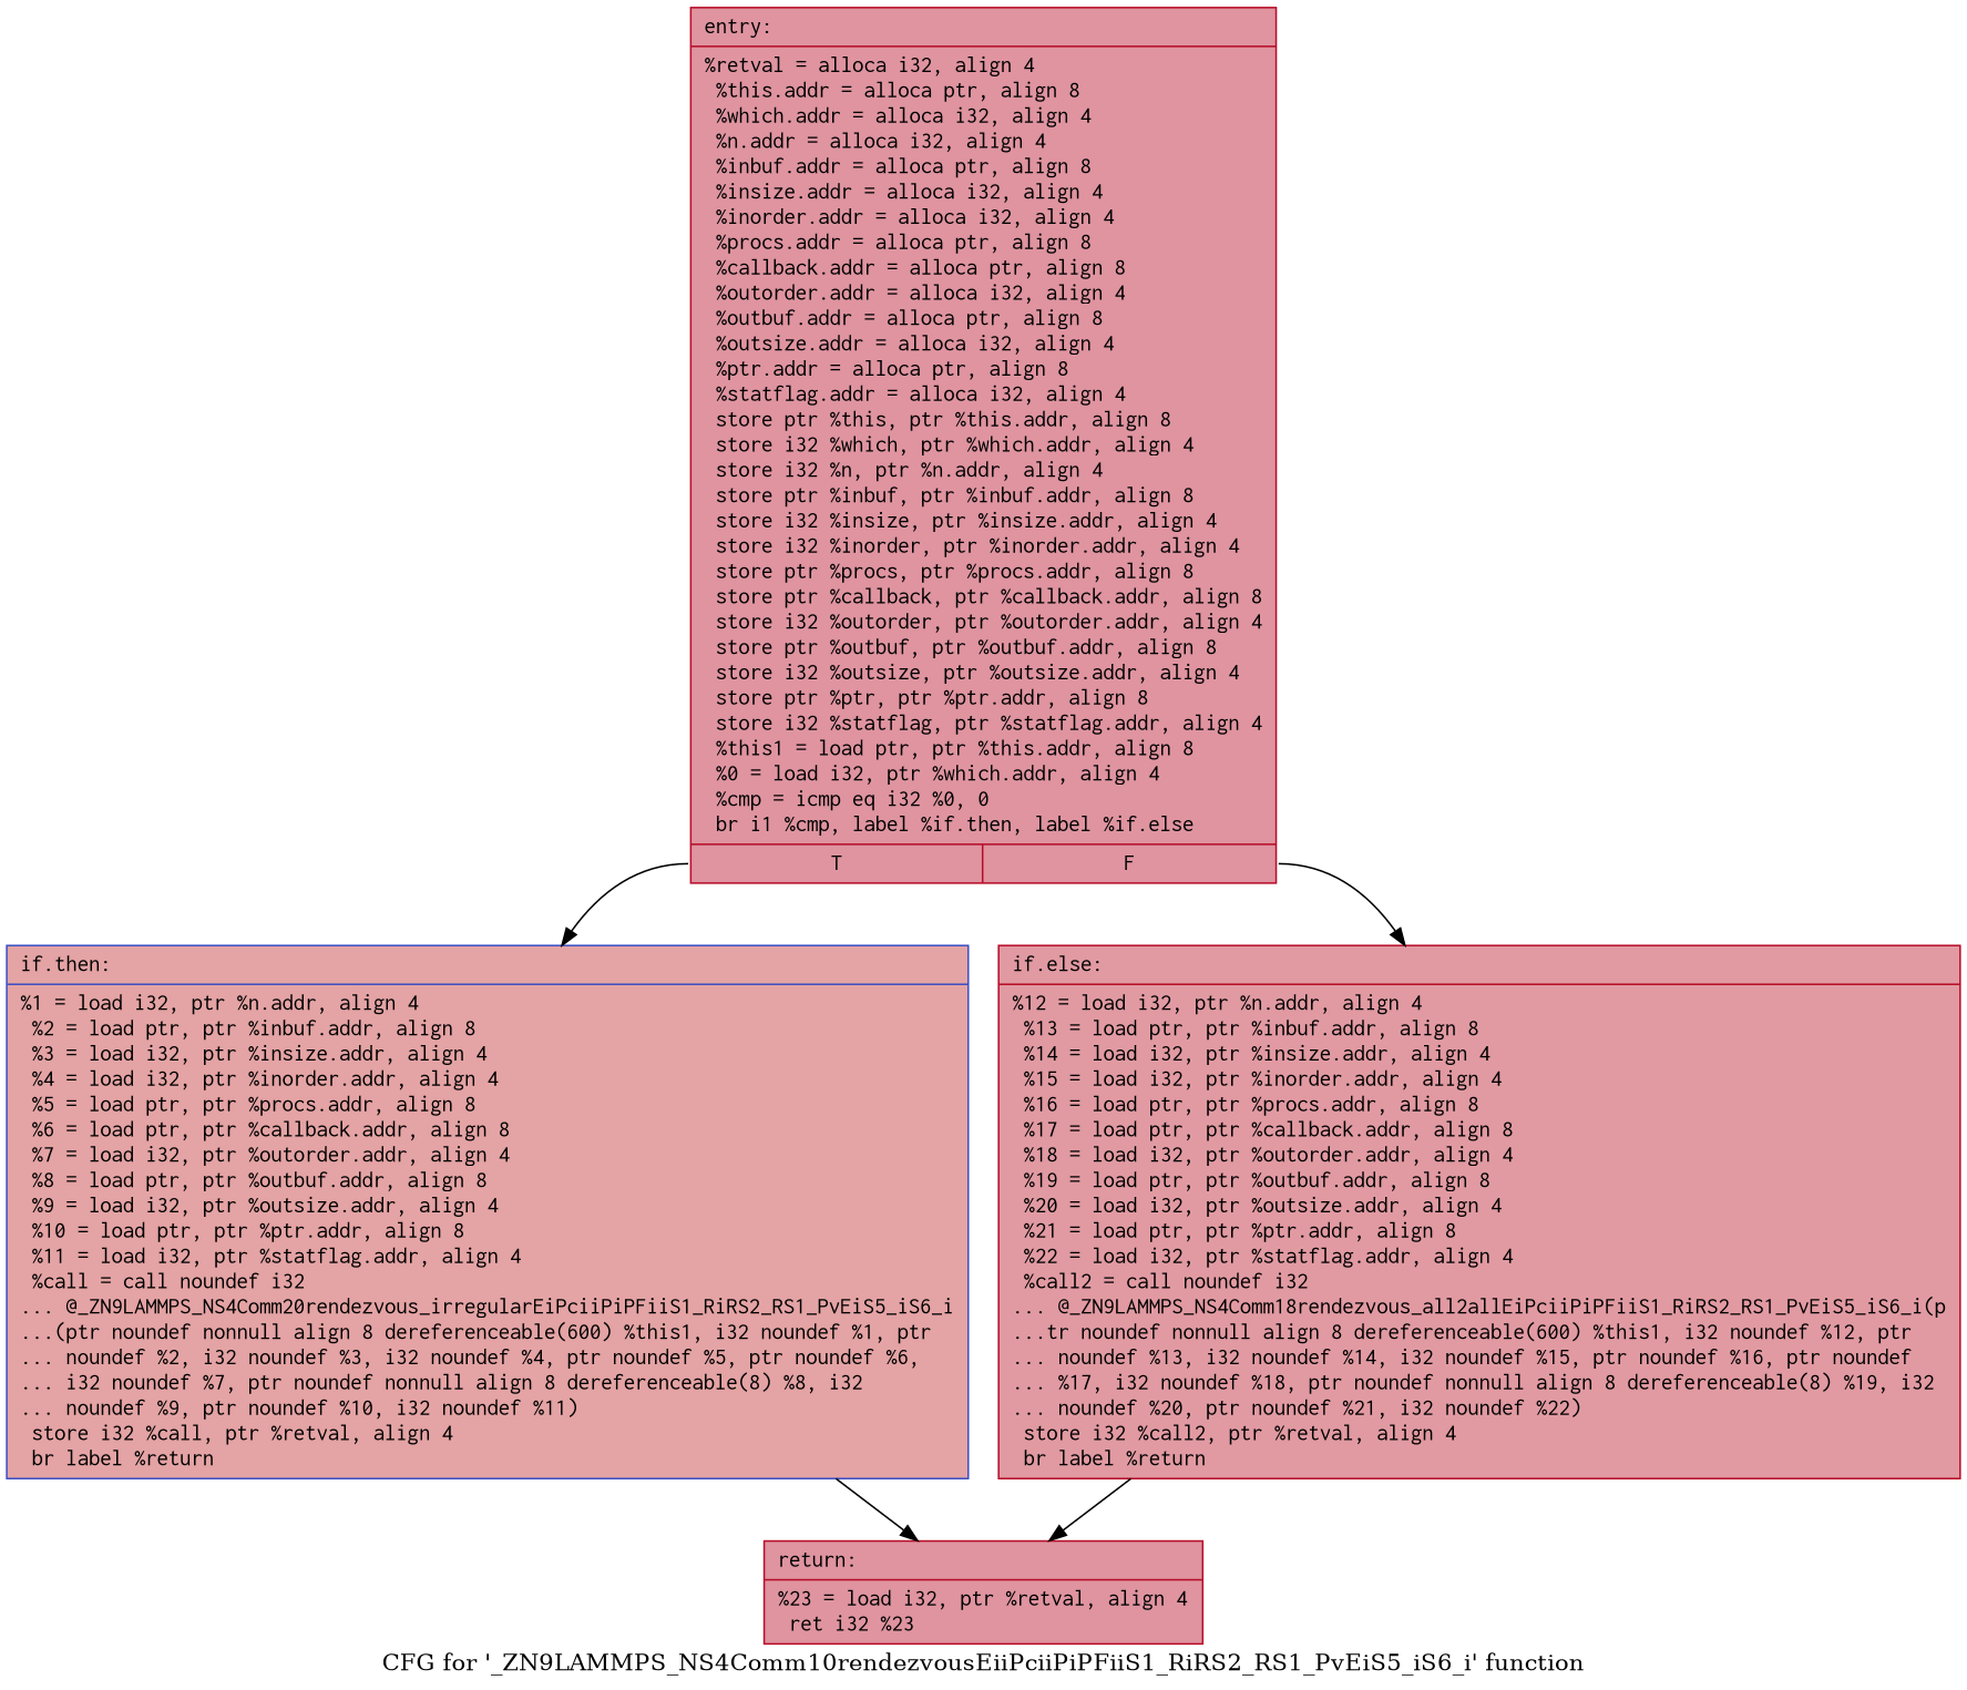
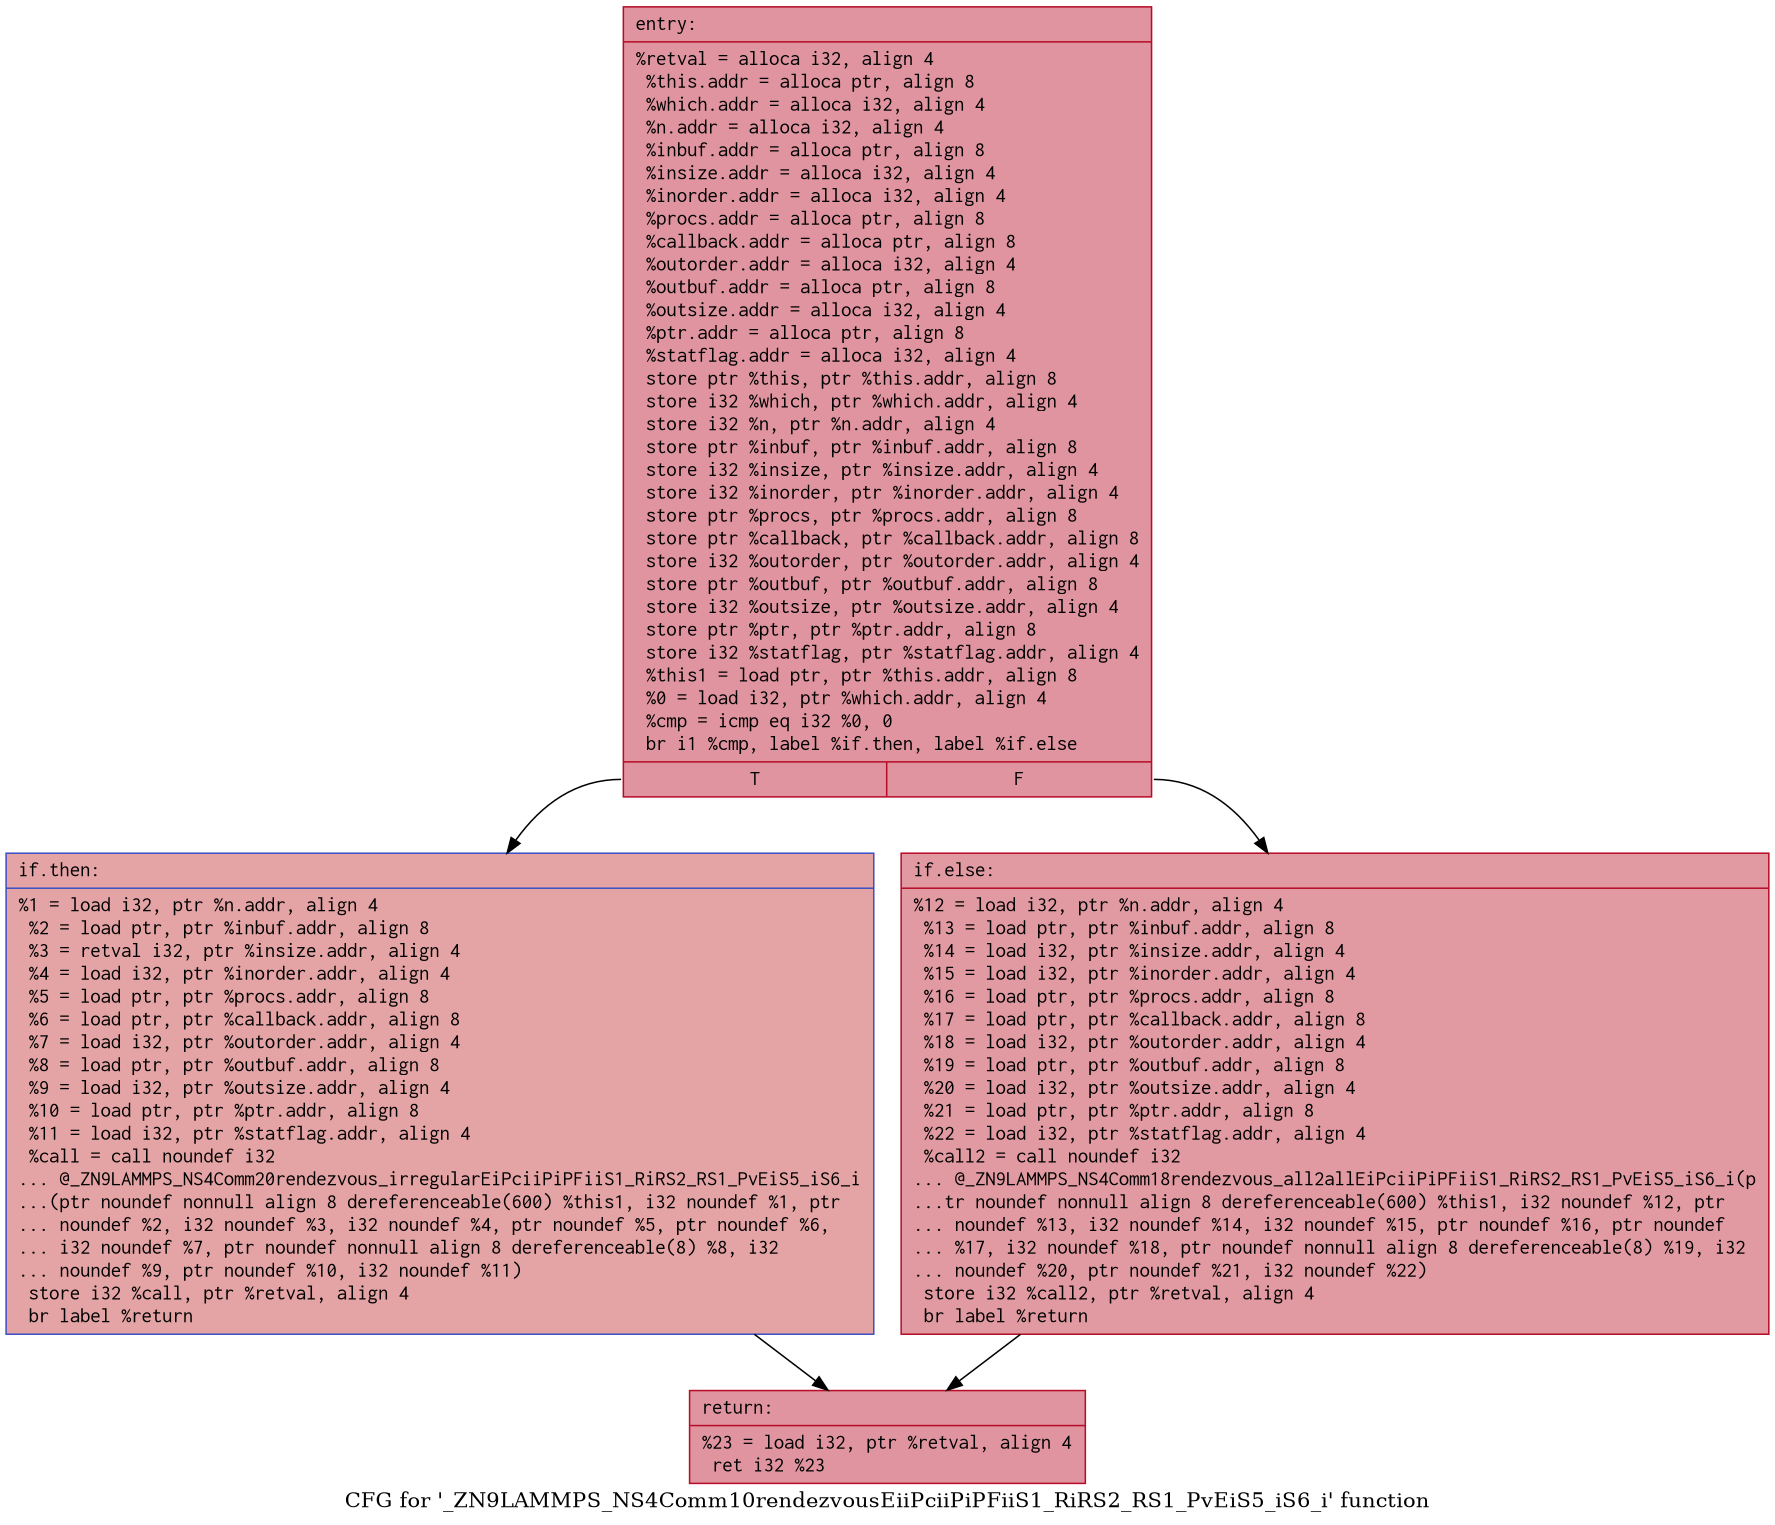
  digraph {
    label="CFG for '_ZN9LAMMPS_NS4Comm10rendezvousEiiPciiPiPFiiS1_RiRS2_RS1_PvEiS5_iS6_i' function"
    node [color="#b70d28ff" fillcolor="#b70d2870" fontname=Courier shape=record style=filled]
    n1 [label="{entry:\l|  %retval = alloca i32, align 4\l  %this.addr = alloca ptr, align 8\l  %which.addr = alloca i32, align 4\l  %n.addr = alloca i32, align 4\l  %inbuf.addr = alloca ptr, align 8\l  %insize.addr = alloca i32, align 4\l  %inorder.addr = alloca i32, align 4\l  %procs.addr = alloca ptr, align 8\l  %callback.addr = alloca ptr, align 8\l  %outorder.addr = alloca i32, align 4\l  %outbuf.addr = alloca ptr, align 8\l  %outsize.addr = alloca i32, align 4\l  %ptr.addr = alloca ptr, align 8\l  %statflag.addr = alloca i32, align 4\l  store ptr %this, ptr %this.addr, align 8\l  store i32 %which, ptr %which.addr, align 4\l  store i32 %n, ptr %n.addr, align 4\l  store ptr %inbuf, ptr %inbuf.addr, align 8\l  store i32 %insize, ptr %insize.addr, align 4\l  store i32 %inorder, ptr %inorder.addr, align 4\l  store ptr %procs, ptr %procs.addr, align 8\l  store ptr %callback, ptr %callback.addr, align 8\l  store i32 %outorder, ptr %outorder.addr, align 4\l  store ptr %outbuf, ptr %outbuf.addr, align 8\l  store i32 %outsize, ptr %outsize.addr, align 4\l  store ptr %ptr, ptr %ptr.addr, align 8\l  store i32 %statflag, ptr %statflag.addr, align 4\l  %this1 = load ptr, ptr %this.addr, align 8\l  %0 = load i32, ptr %which.addr, align 4\l  %cmp = icmp eq i32 %0, 0\l  br i1 %cmp, label %if.then, label %if.else\l|{<s0>T|<s1>F}}"]
-   n2 [color="#3d50c3ff" fillcolor="#c32e3170" label="{if.then:\l|  %1 = load i32, ptr %n.addr, align 4\l  %2 = load ptr, ptr %inbuf.addr, align 8\l  %3 = load i32, ptr %insize.addr, align 4\l  %4 = load i32, ptr %inorder.addr, align 4\l  %5 = load ptr, ptr %procs.addr, align 8\l  %6 = load ptr, ptr %callback.addr, align 8\l  %7 = load i32, ptr %outorder.addr, align 4\l  %8 = load ptr, ptr %outbuf.addr, align 8\l  %9 = load i32, ptr %outsize.addr, align 4\l  %10 = load ptr, ptr %ptr.addr, align 8\l  %11 = load i32, ptr %statflag.addr, align 4\l  %call = call noundef i32\l... @_ZN9LAMMPS_NS4Comm20rendezvous_irregularEiPciiPiPFiiS1_RiRS2_RS1_PvEiS5_iS6_i\l...(ptr noundef nonnull align 8 dereferenceable(600) %this1, i32 noundef %1, ptr\l... noundef %2, i32 noundef %3, i32 noundef %4, ptr noundef %5, ptr noundef %6,\l... i32 noundef %7, ptr noundef nonnull align 8 dereferenceable(8) %8, i32\l... noundef %9, ptr noundef %10, i32 noundef %11)\l  store i32 %call, ptr %retval, align 4\l  br label %return\l}"]
+   n2 [color="#3d50c3ff" fillcolor="#c32e3170" label="{if.then:\l|  %1 = load i32, ptr %n.addr, align 4\l  %2 = load ptr, ptr %inbuf.addr, align 8\l  %3 = retval i32, ptr %insize.addr, align 4\l  %4 = load i32, ptr %inorder.addr, align 4\l  %5 = load ptr, ptr %procs.addr, align 8\l  %6 = load ptr, ptr %callback.addr, align 8\l  %7 = load i32, ptr %outorder.addr, align 4\l  %8 = load ptr, ptr %outbuf.addr, align 8\l  %9 = load i32, ptr %outsize.addr, align 4\l  %10 = load ptr, ptr %ptr.addr, align 8\l  %11 = load i32, ptr %statflag.addr, align 4\l  %call = call noundef i32\l... @_ZN9LAMMPS_NS4Comm20rendezvous_irregularEiPciiPiPFiiS1_RiRS2_RS1_PvEiS5_iS6_i\l...(ptr noundef nonnull align 8 dereferenceable(600) %this1, i32 noundef %1, ptr\l... noundef %2, i32 noundef %3, i32 noundef %4, ptr noundef %5, ptr noundef %6,\l... i32 noundef %7, ptr noundef nonnull align 8 dereferenceable(8) %8, i32\l... noundef %9, ptr noundef %10, i32 noundef %11)\l  store i32 %call, ptr %retval, align 4\l  br label %return\l}"]
    n3 [fillcolor="#bb1b2c70" label="{if.else:\l|  %12 = load i32, ptr %n.addr, align 4\l  %13 = load ptr, ptr %inbuf.addr, align 8\l  %14 = load i32, ptr %insize.addr, align 4\l  %15 = load i32, ptr %inorder.addr, align 4\l  %16 = load ptr, ptr %procs.addr, align 8\l  %17 = load ptr, ptr %callback.addr, align 8\l  %18 = load i32, ptr %outorder.addr, align 4\l  %19 = load ptr, ptr %outbuf.addr, align 8\l  %20 = load i32, ptr %outsize.addr, align 4\l  %21 = load ptr, ptr %ptr.addr, align 8\l  %22 = load i32, ptr %statflag.addr, align 4\l  %call2 = call noundef i32\l... @_ZN9LAMMPS_NS4Comm18rendezvous_all2allEiPciiPiPFiiS1_RiRS2_RS1_PvEiS5_iS6_i(p\l...tr noundef nonnull align 8 dereferenceable(600) %this1, i32 noundef %12, ptr\l... noundef %13, i32 noundef %14, i32 noundef %15, ptr noundef %16, ptr noundef\l... %17, i32 noundef %18, ptr noundef nonnull align 8 dereferenceable(8) %19, i32\l... noundef %20, ptr noundef %21, i32 noundef %22)\l  store i32 %call2, ptr %retval, align 4\l  br label %return\l}"]
    n4 [label="{return:\l|  %23 = load i32, ptr %retval, align 4\l  ret i32 %23\l}"]
    n1 -> n2 [tailport=s0]
    n1 -> n3 [tailport=s1]
    n2 -> n4
    n3 -> n4
  }
